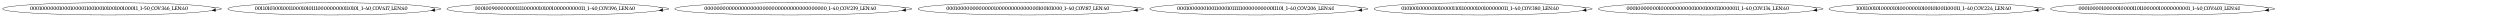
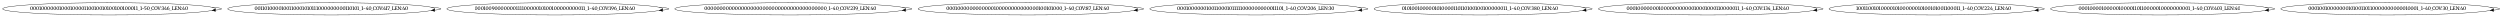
  digraph {
    fontname=Merriweather
    node [fontname=Merriweather]
    edge [fontname=Merriweather]
    n1 [label="0001000000100010000110010010100100100011_1-50_COV:346_LEN:40"]
-   "0011010000100110001010111000000000110101_1-40_COV:417_LEN:40" [label="0011010300100110001010111000000000110101_1-40_COV:417_LEN:40"]
+   "0011010000100110001010111000000000110101_1-40_COV:417_LEN:40"
    n3 [label="0001009000000011110000010100100000000011_1-40_COV:196_LEN:40"]
    "0000000000000000000000000000000000000000_1-40_COV:239_LEN:40"
    "0001000000000000100000000000000100101000_1-40_COV:87_LEN:40"
-   "0001000000100110001011111000000000011101_1-40_COV:206_LEN:40"
-   "0101001000001010000110110000100100000011_1-40_COV:380_LEN:40"
+   "0001000000100110001011111000000000011101_1-40_COV:206_LEN:40" [label="0001000000100110001011111000000000011101_1-40_COV:206_LEN:30"]
+   "0101001000001010000110110000100100000011_1-40_COV:380_LEN:40" [label="0101001000001010000110110100100100000011_1-40_COV:380_LEN:40"]
    "0001000000010000000000010001000110000011_1-40_COV:134_LEN:40"
    "1001100101000010100000010100101001100011_1-40_COV:224_LEN:40"
    "0001000010000010000110110000010000000001_1-40_COV:403_LEN:40"
+   "0001001000000010100110110000000000010001_1-40_COV:30_LEN:40"
    n1 -> n1
    "0011010000100110001010111000000000110101_1-40_COV:417_LEN:40" -> "0011010000100110001010111000000000110101_1-40_COV:417_LEN:40"
    n3 -> n3
    "0000000000000000000000000000000000000000_1-40_COV:239_LEN:40" -> "0000000000000000000000000000000000000000_1-40_COV:239_LEN:40"
    "0001000000000000100000000000000100101000_1-40_COV:87_LEN:40" -> "0001000000000000100000000000000100101000_1-40_COV:87_LEN:40"
    "0001000000100110001011111000000000011101_1-40_COV:206_LEN:40" -> "0001000000100110001011111000000000011101_1-40_COV:206_LEN:40"
    "0101001000001010000110110000100100000011_1-40_COV:380_LEN:40" -> "0101001000001010000110110000100100000011_1-40_COV:380_LEN:40"
    "0001000000010000000000010001000110000011_1-40_COV:134_LEN:40" -> "0001000000010000000000010001000110000011_1-40_COV:134_LEN:40"
    "1001100101000010100000010100101001100011_1-40_COV:224_LEN:40" -> "1001100101000010100000010100101001100011_1-40_COV:224_LEN:40"
    "0001000010000010000110110000010000000001_1-40_COV:403_LEN:40" -> "0001000010000010000110110000010000000001_1-40_COV:403_LEN:40"
+   "0001001000000010100110110000000000010001_1-40_COV:30_LEN:40" -> "0001001000000010100110110000000000010001_1-40_COV:30_LEN:40"
  }
